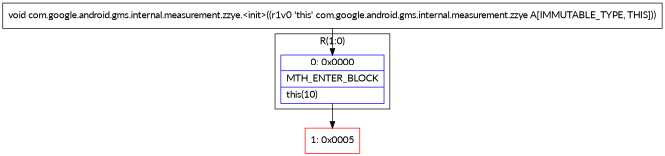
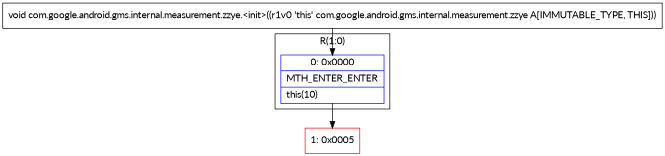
  digraph {
    fontname=Lato
    node [shape=record fontname=Lato]
    edge [fontname=Lato]
-   n1 [color=blue label="{0\:\ 0x0000|MTH_ENTER_BLOCK\l|this(10)\l}"]
+   n1 [color=blue label="{0\:\ 0x0000|MTH_ENTER_ENTER\l|this(10)\l}"]
    n2 [color=red label="{1\:\ 0x0005}"]
    n3 [label="{void com.google.android.gms.internal.measurement.zzye.\<init\>((r1v0 'this' com.google.android.gms.internal.measurement.zzye A[IMMUTABLE_TYPE, THIS])) }"]
    subgraph cluster_1 {
      label="R(1:0)"
      n1
    }
    n1 -> n2
    n3 -> n1
  }
